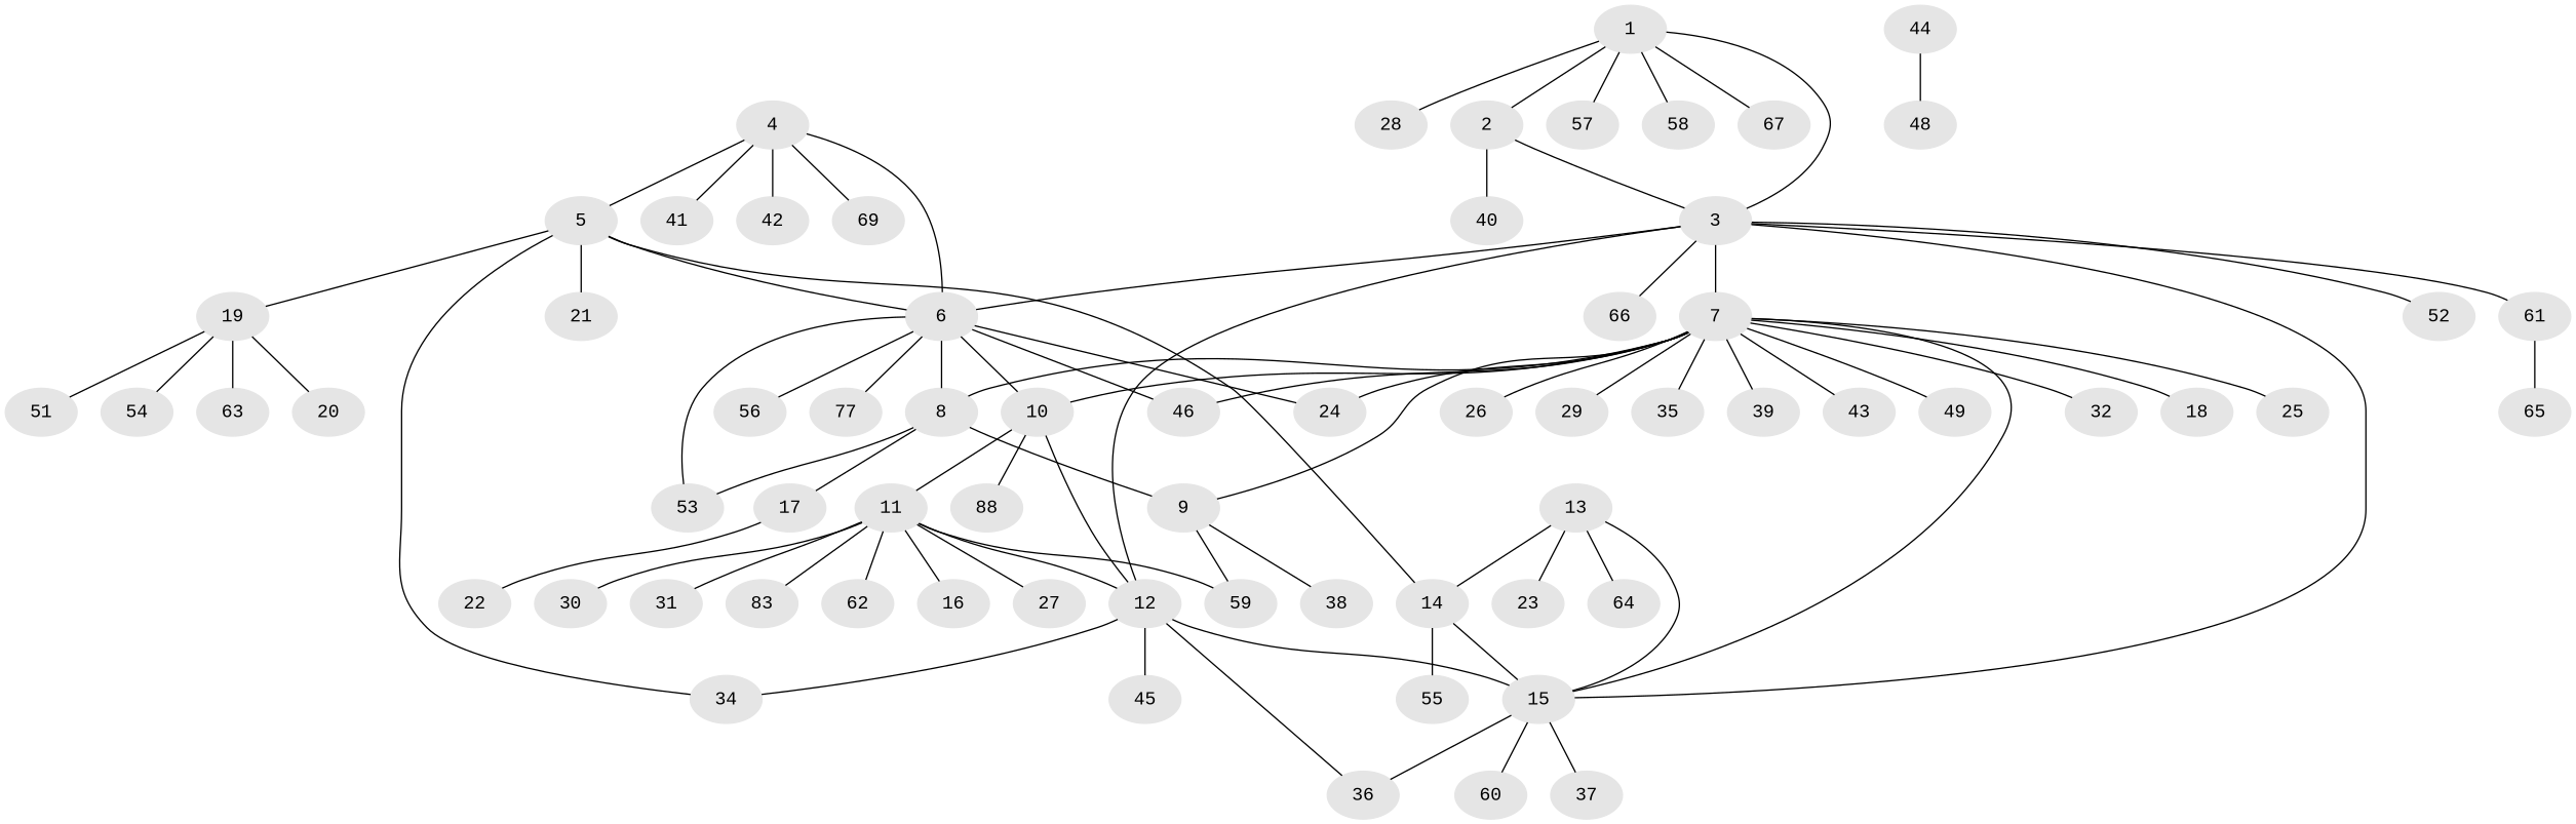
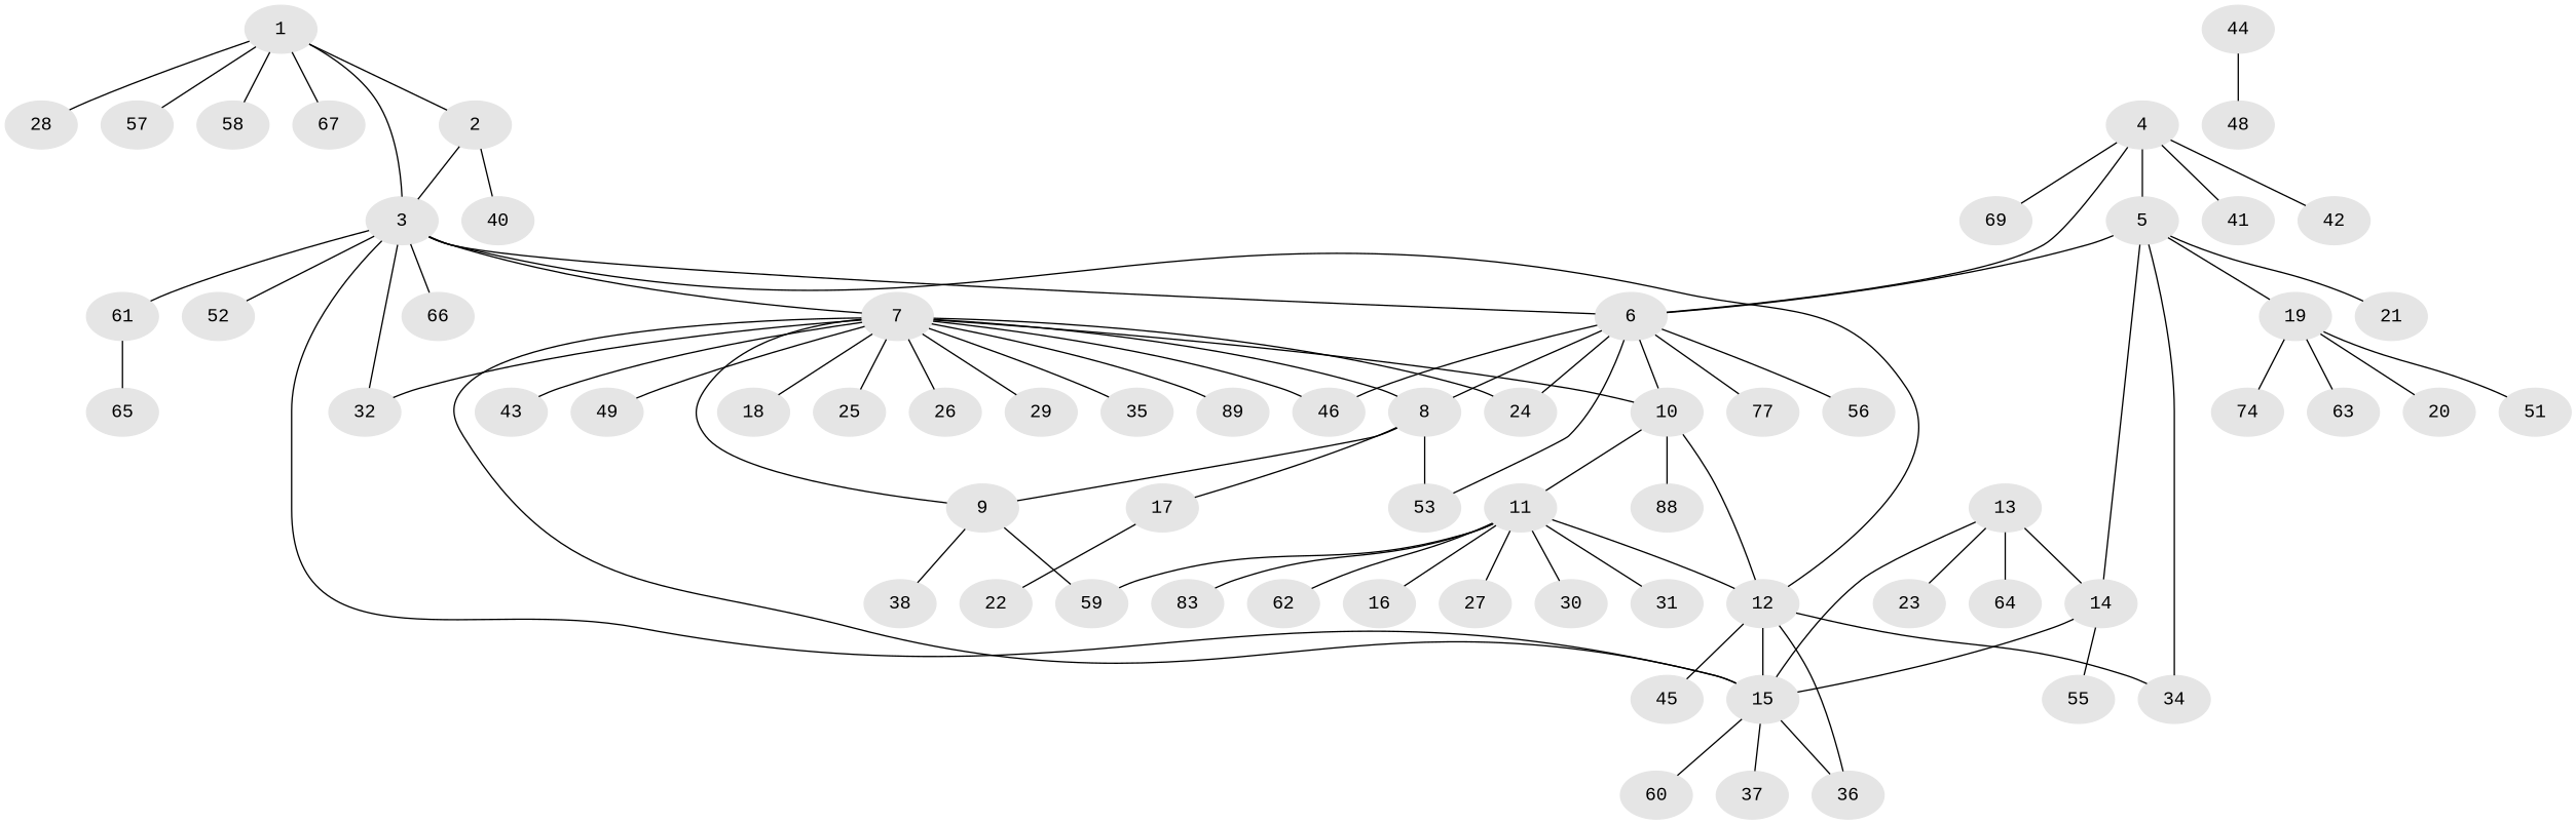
  graph {
    fontname="Liberation Mono"
    node [color=gray90 fontname="Liberation Mono" style=filled]
    edge [fontname="Liberation Mono"]
    1
    2
    3
    28
    57
    58
    67
    40
    6
    7
    12
    15
    32
    52
    61
    66
    8
    10
    24
    46
    n21 [label=77]
    53
    56
    9
    18
    25
    26
    29
    35
-   39
+   39 [label=89]
    43
    49
    34
    36
    45
    37
    60
    65
    4
    5
    41
    42
    69
    14
    19
    21
    55
    20
    51
-   54
+   54 [label=74]
    63
    17
    11
    n54 [label=88]
    38
    59
    22
    16
    27
    30
    31
    n62 [label=83]
    62
    13
    23
    64
    44
    48
    1 -- 2
    1 -- 3
    1 -- 28
    1 -- 57
    1 -- 58
    1 -- 67
    2 -- 3
    2 -- 40
    3 -- 6
    3 -- 7
    3 -- 12
    3 -- 15
+   3 -- 32
    3 -- 52
    3 -- 61
    3 -- 66
    6 -- 8
    6 -- 10
    6 -- 24
    6 -- 46
    6 -- n21
    6 -- 53
    6 -- 56
    7 -- 15
    7 -- 32
    7 -- 8
    7 -- 10
    7 -- 24
    7 -- 46
    7 -- 9
    7 -- 18
    7 -- 25
    7 -- 26
    7 -- 29
    7 -- 35
    7 -- 39
    7 -- 43
    7 -- 49
    12 -- 15
    12 -- 34
    12 -- 36
    12 -- 45
    15 -- 36
    15 -- 37
    15 -- 60
    61 -- 65
    8 -- 53
    8 -- 9
    8 -- 17
    10 -- 12
    10 -- 11
    10 -- n54
    9 -- 38
    9 -- 59
    4 -- 6
    4 -- 5
    4 -- 41
    4 -- 42
    4 -- 69
    5 -- 6
    5 -- 34
    5 -- 14
    5 -- 19
    5 -- 21
    14 -- 15
    14 -- 55
    19 -- 20
    19 -- 51
    19 -- 54
    19 -- 63
    17 -- 22
    11 -- 12
    11 -- 59
    11 -- 16
    11 -- 27
    11 -- 30
    11 -- 31
    11 -- n62
    11 -- 62
    13 -- 15
    13 -- 14
    13 -- 23
    13 -- 64
    44 -- 48
  }
